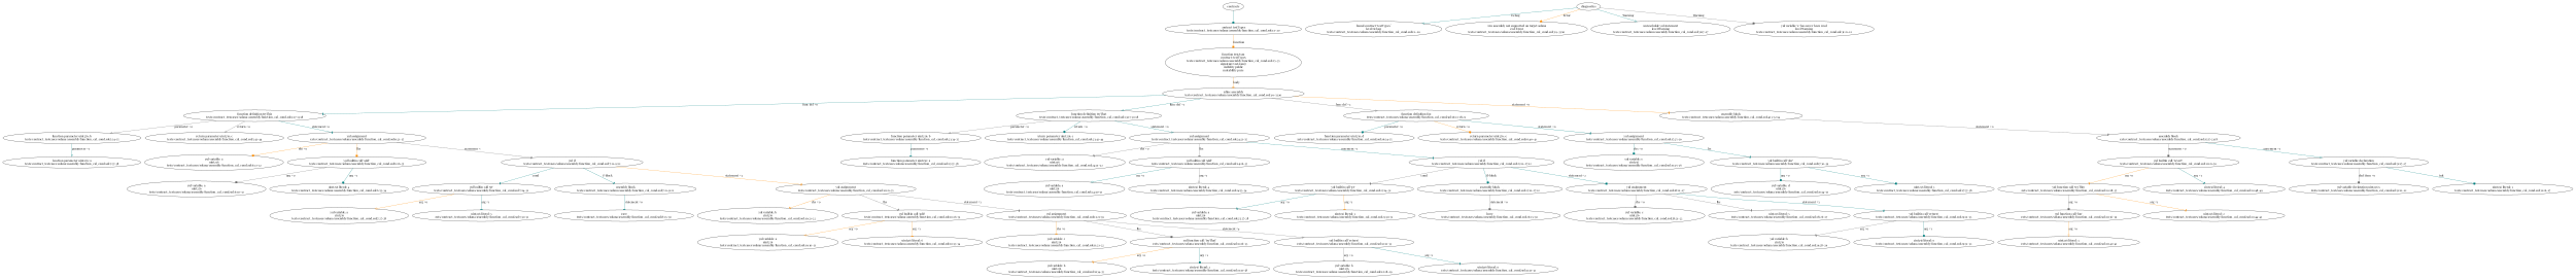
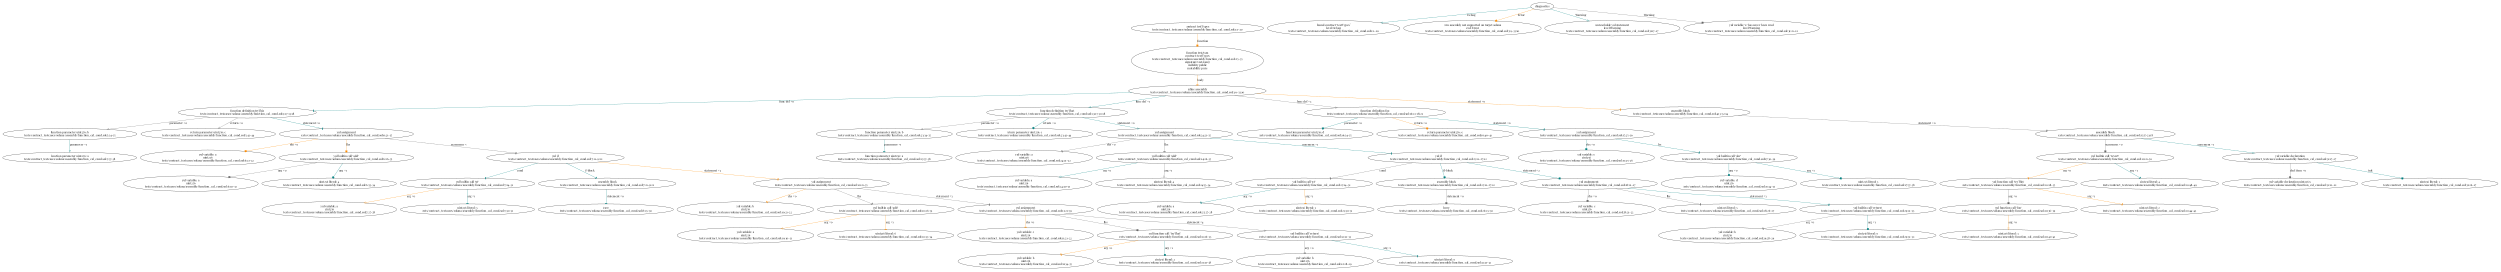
  strict digraph {
    fontname="Playfair Display"
    node [fontname="Playfair Display"]
    edge [color=teal arrowhead=tee fontname="Playfair Display"]
    n1 [label="contract testTypes\ntests/contract_testcases/solana/assembly/function_cal_cond.sol:1:1-20"]
    n2 [label="function testAsm\ncontract: testTypes\ntests/contract_testcases/solana/assembly/function_cal_cond.sol:2:5-35\nsignature testAsm()\nvisibility public\nmutability pure"]
    n3 [label="inline assembly\ntests/contract_testcases/solana/assembly/function_cal_cond.sol:3:9-33:10"]
    n4 [label="function definition tryThis\ntests/contract_testcases/solana/assembly/function_cal_cond.sol:5:17-13:18"]
    n5 [label="function definition tryThat\ntests/contract_testcases/solana/assembly/function_cal_cond.sol:23:17-30:18"]
    n6 [label="function definition foo\ntests/contract_testcases/solana/assembly/function_cal_cond.sol:16:21-18:22"]
    n7 [label="assembly block\ntests/contract_testcases/solana/assembly/function_cal_cond.sol:4:13-32:14"]
    n8 [label="function parameter uint256: b\ntests/contract_testcases/solana/assembly/function_cal_cond.sol:5:34-35"]
    n9 [label="return parameter uint256: c\ntests/contract_testcases/solana/assembly/function_cal_cond.sol:5:43-44"]
    n10 [label="yul assignment\ntests/contract_testcases/solana/assembly/function_cal_cond.sol:6:21-35"]
    n11 [label="function parameter uint256: a\ntests/contract_testcases/solana/assembly/function_cal_cond.sol:5:37-38"]
    n12 [label="yul variable: a\nuint256\ntests/contract_testcases/solana/assembly/function_cal_cond.sol:6:21-22"]
    n13 [label="yul builtin call ‘add‘\ntests/contract_testcases/solana/assembly/function_cal_cond.sol:6:26-35"]
    n14 [label="yul if\ntests/contract_testcases/solana/assembly/function_cal_cond.sol:7:21-9:22"]
    n15 [label="yul variable: a\nuint256\ntests/contract_testcases/solana/assembly/function_cal_cond.sol:6:30-31"]
    n16 [label="uint256 literal: 4\ntests/contract_testcases/solana/assembly/function_cal_cond.sol:6:33-34"]
    n17 [label="yul builtin call ‘gt‘\ntests/contract_testcases/solana/assembly/function_cal_cond.sol:7:24-32"]
    n18 [label="assembly block\ntests/contract_testcases/solana/assembly/function_cal_cond.sol:7:21-9:22"]
    n19 [label="yul assignment\ntests/contract_testcases/solana/assembly/function_cal_cond.sol:10:21-35"]
    n20 [label="yul variable: a\nuint256\ntests/contract_testcases/solana/assembly/function_cal_cond.sol:7:27-28"]
    n21 [label="uint256 literal: 5\ntests/contract_testcases/solana/assembly/function_cal_cond.sol:7:30-31"]
    n22 [label="leave\ntests/contract_testcases/solana/assembly/function_cal_cond.sol:8:25-30"]
    n23 [label="yul variable: b\nuint256\ntests/contract_testcases/solana/assembly/function_cal_cond.sol:10:21-22"]
    n24 [label="yul builtin call ‘add‘\ntests/contract_testcases/solana/assembly/function_cal_cond.sol:10:26-35"]
    n25 [label="yul assignment\ntests/contract_testcases/solana/assembly/function_cal_cond.sol:11:21-39"]
    n26 [label="yul variable: a\nuint256\ntests/contract_testcases/solana/assembly/function_cal_cond.sol:10:30-31"]
    n27 [label="uint256 literal: 6\ntests/contract_testcases/solana/assembly/function_cal_cond.sol:10:33-34"]
    n28 [label="yul variable: c\nuint256\ntests/contract_testcases/solana/assembly/function_cal_cond.sol:11:21-22"]
    n29 [label="yul function call ‘tryThat‘\ntests/contract_testcases/solana/assembly/function_cal_cond.sol:11:26-33"]
    n30 [label="yul builtin call ‘return‘\ntests/contract_testcases/solana/assembly/function_cal_cond.sol:12:21-33"]
    n31 [label="yul variable: b\nuint256\ntests/contract_testcases/solana/assembly/function_cal_cond.sol:11:34-35"]
    n32 [label="uint256 literal: 2\ntests/contract_testcases/solana/assembly/function_cal_cond.sol:11:37-38"]
    n33 [label="yul variable: b\nuint256\ntests/contract_testcases/solana/assembly/function_cal_cond.sol:12:28-29"]
    n34 [label="uint256 literal: 0\ntests/contract_testcases/solana/assembly/function_cal_cond.sol:12:31-32"]
    n35 [label="function parameter uint256: b\ntests/contract_testcases/solana/assembly/function_cal_cond.sol:23:34-35"]
    n36 [label="return parameter uint256: c\ntests/contract_testcases/solana/assembly/function_cal_cond.sol:23:43-44"]
    n37 [label="yul assignment\ntests/contract_testcases/solana/assembly/function_cal_cond.sol:24:21-35"]
    n38 [label="function parameter uint256: a\ntests/contract_testcases/solana/assembly/function_cal_cond.sol:23:37-38"]
    n39 [label="yul variable: a\nuint256\ntests/contract_testcases/solana/assembly/function_cal_cond.sol:24:21-22"]
    n40 [label="yul builtin call ‘add‘\ntests/contract_testcases/solana/assembly/function_cal_cond.sol:24:26-35"]
    n41 [label="yul if\ntests/contract_testcases/solana/assembly/function_cal_cond.sol:25:21-27:22"]
    n42 [label="yul variable: a\nuint256\ntests/contract_testcases/solana/assembly/function_cal_cond.sol:24:30-31"]
    n43 [label="uint256 literal: 4\ntests/contract_testcases/solana/assembly/function_cal_cond.sol:24:33-34"]
    n44 [label="yul builtin call ‘gt‘\ntests/contract_testcases/solana/assembly/function_cal_cond.sol:25:24-32"]
    n45 [label="assembly block\ntests/contract_testcases/solana/assembly/function_cal_cond.sol:25:21-27:22"]
    n46 [label="yul assignment\ntests/contract_testcases/solana/assembly/function_cal_cond.sol:28:21-27"]
    n47 [label="yul variable: a\nuint256\ntests/contract_testcases/solana/assembly/function_cal_cond.sol:25:27-28"]
    n48 [label="uint256 literal: 5\ntests/contract_testcases/solana/assembly/function_cal_cond.sol:25:30-31"]
    n49 [label="leave\ntests/contract_testcases/solana/assembly/function_cal_cond.sol:26:25-30"]
    n50 [label="yul variable: c\nuint256\ntests/contract_testcases/solana/assembly/function_cal_cond.sol:28:21-22"]
    n51 [label="uint256 literal: 5\ntests/contract_testcases/solana/assembly/function_cal_cond.sol:28:26-27"]
    n52 [label="yul builtin call ‘return‘\ntests/contract_testcases/solana/assembly/function_cal_cond.sol:29:21-33"]
    n53 [label="yul variable: b\nuint256\ntests/contract_testcases/solana/assembly/function_cal_cond.sol:29:28-29"]
    n54 [label="uint256 literal: 0\ntests/contract_testcases/solana/assembly/function_cal_cond.sol:29:31-32"]
    n55 [label="function parameter uint256: d\ntests/contract_testcases/solana/assembly/function_cal_cond.sol:16:34-35"]
    n56 [label="return parameter uint256: e\ntests/contract_testcases/solana/assembly/function_cal_cond.sol:16:40-41"]
    n57 [label="yul assignment\ntests/contract_testcases/solana/assembly/function_cal_cond.sol:17:25-39"]
    n58 [label="yul variable: e\nuint256\ntests/contract_testcases/solana/assembly/function_cal_cond.sol:17:25-26"]
    n59 [label="yul builtin call ‘shr‘\ntests/contract_testcases/solana/assembly/function_cal_cond.sol:17:30-39"]
    n60 [label="yul variable: d\nuint256\ntests/contract_testcases/solana/assembly/function_cal_cond.sol:17:34-35"]
    n61 [label="uint256 literal: 3\ntests/contract_testcases/solana/assembly/function_cal_cond.sol:17:37-38"]
    n62 [label="assembly block\ntests/contract_testcases/solana/assembly/function_cal_cond.sol:15:17-21:18"]
    n63 [label="yul builtin call ‘revert‘\ntests/contract_testcases/solana/assembly/function_cal_cond.sol:20:21-50"]
    n64 [label="yul variable declaration\ntests/contract_testcases/solana/assembly/function_cal_cond.sol:31:17-27"]
    n65 [label="yul function call ‘tryThis‘\ntests/contract_testcases/solana/assembly/function_cal_cond.sol:20:28-35"]
    n66 [label="uint256 literal: 4\ntests/contract_testcases/solana/assembly/function_cal_cond.sol:20:48-49"]
    n67 [label="yul function call ‘foo‘\ntests/contract_testcases/solana/assembly/function_cal_cond.sol:20:36-39"]
    n68 [label="uint256 literal: 2\ntests/contract_testcases/solana/assembly/function_cal_cond.sol:20:44-45"]
    n69 [label="uint256 literal: 3\ntests/contract_testcases/solana/assembly/function_cal_cond.sol:20:40-41"]
    n70 [label="yul variable declaration uint256 x\ntests/contract_testcases/solana/assembly/function_cal_cond.sol:31:21-22"]
    n71 [label="uint256 literal: 5\ntests/contract_testcases/solana/assembly/function_cal_cond.sol:31:26-27"]
    n72 [label="found contract ‘testTypes’\nlevel Debug\ntests/contract_testcases/solana/assembly/function_cal_cond.sol:1:1-20"]
    n73 [label="evm assembly not supported on target solana\nlevel Error\ntests/contract_testcases/solana/assembly/function_cal_cond.sol:3:9-33:10"]
    n74 [label="unreachable yul statement\nlevel Warning\ntests/contract_testcases/solana/assembly/function_cal_cond.sol:31:17-27"]
    n75 [label="yul variable ‘x‘ has never been read\nlevel Warning\ntests/contract_testcases/solana/assembly/function_cal_cond.sol:31:21-22"]
-   contracts
    diagnostics
    n1 -> n2 [label=function color=darkorange arrowhead=box]
    n2 -> n3 [label=body color=darkorange]
    n3 -> n4 [label="func def #0"]
    n3 -> n5 [label="func def #1" arrowhead=onormal]
    n3 -> n6 [label="func def #2" color=gray40 arrowhead=onormal]
    n3 -> n7 [label="statement #0" color=darkorange]
    n4 -> n8 [label="parameter #0" color=gray40 arrowhead=onormal]
    n4 -> n9 [label="return #0" color=gray40 arrowhead=onormal]
    n4 -> n10 [label="statement #0"]
    n5 -> n35 [label="parameter #0" color=gray40 arrowhead=onormal]
    n5 -> n36 [label="return #0" arrowhead=box]
    n5 -> n37 [label="statement #0" arrowhead=onormal]
    n6 -> n55 [label="parameter #0" arrowhead=box]
    n6 -> n56 [label="return #0" color=darkorange arrowhead=box]
    n6 -> n57 [label="statement #0"]
    n7 -> n62 [label="statement #0" color=gray40]
    n8 -> n11 [label="parameter #1" arrowhead=onormal]
    n10 -> n12 [label="rhs #0" color=darkorange arrowhead=box]
    n10 -> n13 [label=lhs color=darkorange arrowhead=box]
    n10 -> n14 [label="statement #1" color=gray40]
    n13 -> n15 [label="arg #0" color=gray40 arrowhead=box]
    n13 -> n16 [label="arg #1" arrowhead=box]
    n14 -> n17 [label=cond]
    n14 -> n18 [label="if-block"]
    n14 -> n19 [label="statement #2" color=darkorange]
    n17 -> n20 [label="arg #0" color=darkorange arrowhead=onormal]
    n17 -> n21 [label="arg #1"]
    n18 -> n22 [label="statement #0"]
    n19 -> n23 [label="rhs #0" color=darkorange]
    n19 -> n24 [label=lhs color=gray40]
    n19 -> n25 [label="statement #3" color=gray40]
    n24 -> n26 [label="arg #0" color=darkorange arrowhead=onormal]
    n24 -> n27 [label="arg #1" color=darkorange]
    n25 -> n28 [label="rhs #0" color=darkorange]
    n25 -> n29 [label=lhs color=gray40 arrowhead=box]
    n25 -> n30 [label="statement #4" color=gray40 arrowhead=onormal]
    n29 -> n31 [label="arg #0" color=darkorange]
    n29 -> n32 [label="arg #1" arrowhead=box]
    n30 -> n33 [label="arg #0" color=gray40]
    n30 -> n34 [label="arg #1"]
    n35 -> n38 [label="parameter #1"]
    n37 -> n39 [label="rhs #0" color=gray40]
    n37 -> n40 [label=lhs color=gray40]
    n37 -> n41 [label="statement #1"]
    n40 -> n42 [label="arg #0" arrowhead=onormal]
    n40 -> n43 [label="arg #1" color=gray40 arrowhead=onormal]
    n41 -> n44 [label=cond color=gray40]
    n41 -> n45 [label="if-block" arrowhead=box]
    n41 -> n46 [label="statement #2" arrowhead=box]
    n44 -> n47 [label="arg #0"]
    n44 -> n48 [label="arg #1" color=darkorange]
    n45 -> n49 [label="statement #0" color=gray40 arrowhead=box]
    n46 -> n50 [label="rhs #0" color=gray40 arrowhead=box]
    n46 -> n51 [label=lhs color=gray40]
    n46 -> n52 [label="statement #3"]
    n52 -> n53 [label="arg #0" color=gray40]
    n52 -> n54 [label="arg #1" arrowhead=box]
    n57 -> n58 [label="rhs #0" arrowhead=box]
    n57 -> n59 [label=lhs]
    n59 -> n60 [label="arg #0" arrowhead=box]
    n59 -> n61 [label="arg #1" arrowhead=box]
    n62 -> n63 [label="statement #0" color=gray40 arrowhead=box]
    n62 -> n64 [label="statement #1" arrowhead=onormal]
    n63 -> n65 [label="arg #0" color=darkorange]
    n63 -> n66 [label="arg #1"]
    n64 -> n70 [label="decl item #0" color=gray40 arrowhead=box]
    n64 -> n71 [label=init arrowhead=box]
    n65 -> n67 [label="arg #0" color=gray40 arrowhead=box]
    n65 -> n68 [label="arg #1" color=darkorange]
    n67 -> n69 [label="arg #0" color=darkorange arrowhead=onormal]
-   contracts -> n1 [arrowhead=box]
    diagnostics -> n72 [label=Debug arrowhead=onormal]
    diagnostics -> n73 [label=Error color=darkorange arrowhead=box]
    diagnostics -> n74 [label=Warning arrowhead=onormal]
    diagnostics -> n75 [label=Warning color=gray40 arrowhead=box]
  }
